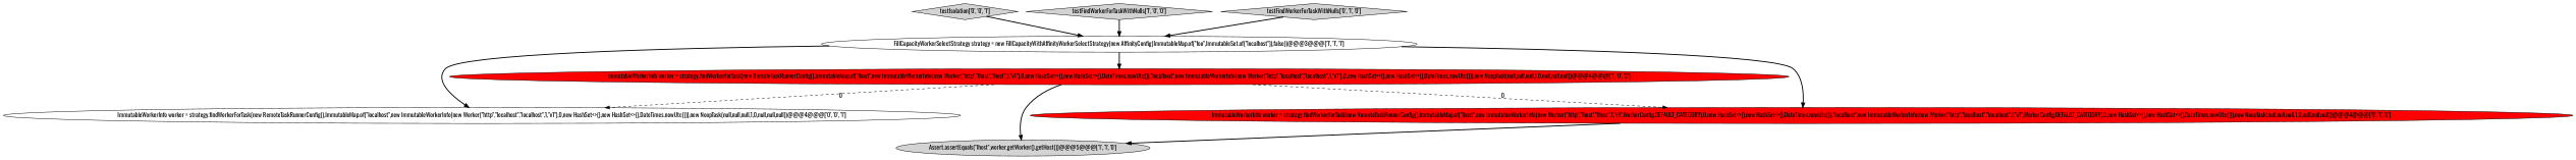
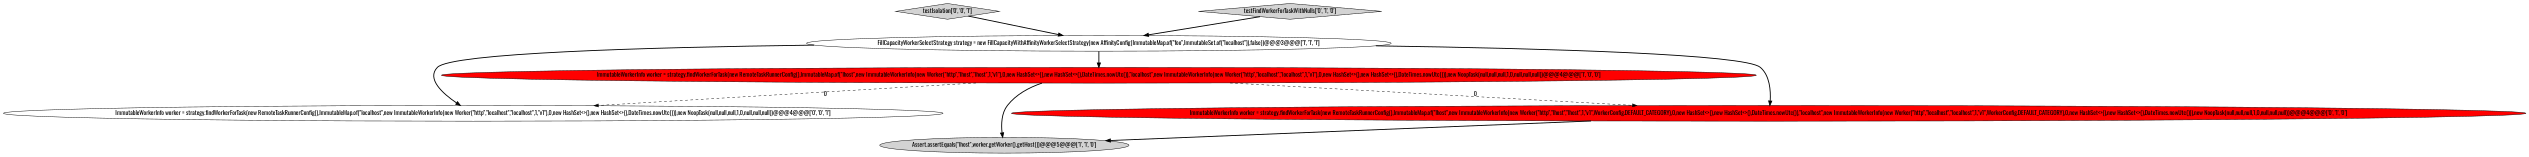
  digraph {
    fontname=Oswald
    node [fillcolor=lightgray fontname=Oswald shape=ellipse style=filled]
    edge [fontname=Oswald style=bold]
    n1 [label="testIsolation['0', '0', '1']" shape=diamond]
    n2 [fillcolor=white label="FillCapacityWorkerSelectStrategy strategy = new FillCapacityWithAffinityWorkerSelectStrategy(new AffinityConfig(ImmutableMap.of(\"foo\",ImmutableSet.of(\"localhost\")),false))@@@3@@@['1', '1', '1']"]
    n3 [fillcolor=red label="ImmutableWorkerInfo worker = strategy.findWorkerForTask(new RemoteTaskRunnerConfig(),ImmutableMap.of(\"lhost\",new ImmutableWorkerInfo(new Worker(\"http\",\"lhost\",\"lhost\",1,\"v1\"),0,new HashSet<>(),new HashSet<>(),DateTimes.nowUtc()),\"localhost\",new ImmutableWorkerInfo(new Worker(\"http\",\"localhost\",\"localhost\",1,\"v1\"),0,new HashSet<>(),new HashSet<>(),DateTimes.nowUtc())),new NoopTask(null,null,null,1,0,null,null,null))@@@4@@@['1', '0', '0']"]
    n4 [fillcolor=red label="ImmutableWorkerInfo worker = strategy.findWorkerForTask(new RemoteTaskRunnerConfig(),ImmutableMap.of(\"lhost\",new ImmutableWorkerInfo(new Worker(\"http\",\"lhost\",\"lhost\",1,\"v1\",WorkerConfig.DEFAULT_CATEGORY),0,new HashSet<>(),new HashSet<>(),DateTimes.nowUtc()),\"localhost\",new ImmutableWorkerInfo(new Worker(\"http\",\"localhost\",\"localhost\",1,\"v1\",WorkerConfig.DEFAULT_CATEGORY),0,new HashSet<>(),new HashSet<>(),DateTimes.nowUtc())),new NoopTask(null,null,null,1,0,null,null,null))@@@4@@@['0', '1', '0']"]
    n5 [fillcolor=white label="ImmutableWorkerInfo worker = strategy.findWorkerForTask(new RemoteTaskRunnerConfig(),ImmutableMap.of(\"localhost\",new ImmutableWorkerInfo(new Worker(\"http\",\"localhost\",\"localhost\",1,\"v1\"),0,new HashSet<>(),new HashSet<>(),DateTimes.nowUtc())),new NoopTask(null,null,null,1,0,null,null,null))@@@4@@@['0', '0', '1']"]
    n6 [label="Assert.assertEquals(\"lhost\",worker.getWorker().getHost())@@@5@@@['1', '1', '0']"]
-   n7 [label="testFindWorkerForTaskWithNulls['1', '0', '0']" shape=diamond]
    n8 [label="testFindWorkerForTaskWithNulls['0', '1', '0']" shape=diamond]
    n1 -> n2
    n2 -> n3
    n2 -> n4
    n2 -> n5
    n3 -> n4 [label=0 style=dashed]
    n3 -> n5 [label=0 style=dashed]
    n3 -> n6
    n4 -> n6
-   n7 -> n2
    n8 -> n2
  }
